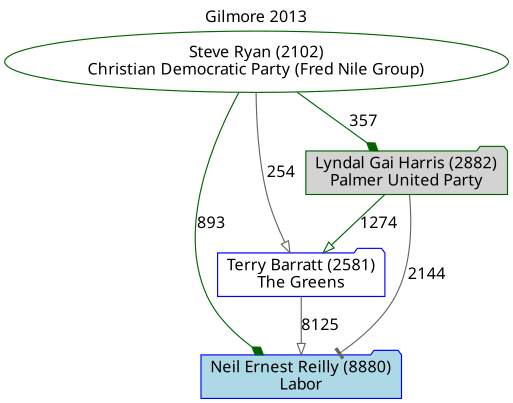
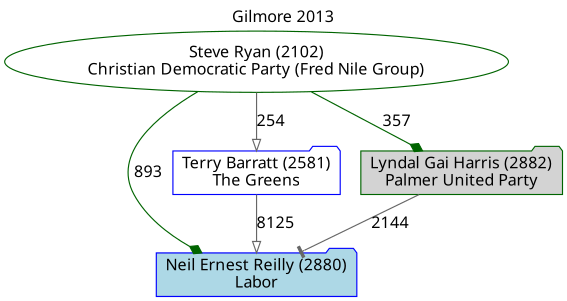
  digraph {
    fontname="Noto Sans"
    label="Gilmore 2013"
    labelloc=t
    mclimit=10
    node [color=blue fillcolor=white fontname="Noto Sans" shape=folder style=filled]
    edge [arrowhead=onormal color=gray40 fontname="Noto Sans"]
-   n1 [fillcolor=lightblue label="Neil Ernest Reilly (8880)\nLabor"]
+   n1 [fillcolor=lightblue label="Neil Ernest Reilly (2880)\nLabor"]
    n2 [label="Terry Barratt (2581)\nThe Greens"]
    n3 [color=darkgreen fillcolor=lightgrey label="Lyndal Gai Harris (2882)\nPalmer United Party"]
    n4 [color=darkgreen label="Steve Ryan (2102)\nChristian Democratic Party (Fred Nile Group)" shape=ellipse]
    n2 -> n1 [label=8125]
    n3 -> n1 [arrowhead=tee label=2144]
-   n3 -> n2 [color=darkgreen label=1274]
    n4 -> n1 [arrowhead=diamond color=darkgreen label=893]
    n4 -> n2 [label=254]
    n4 -> n3 [arrowhead=diamond color=darkgreen label=357]
  }
